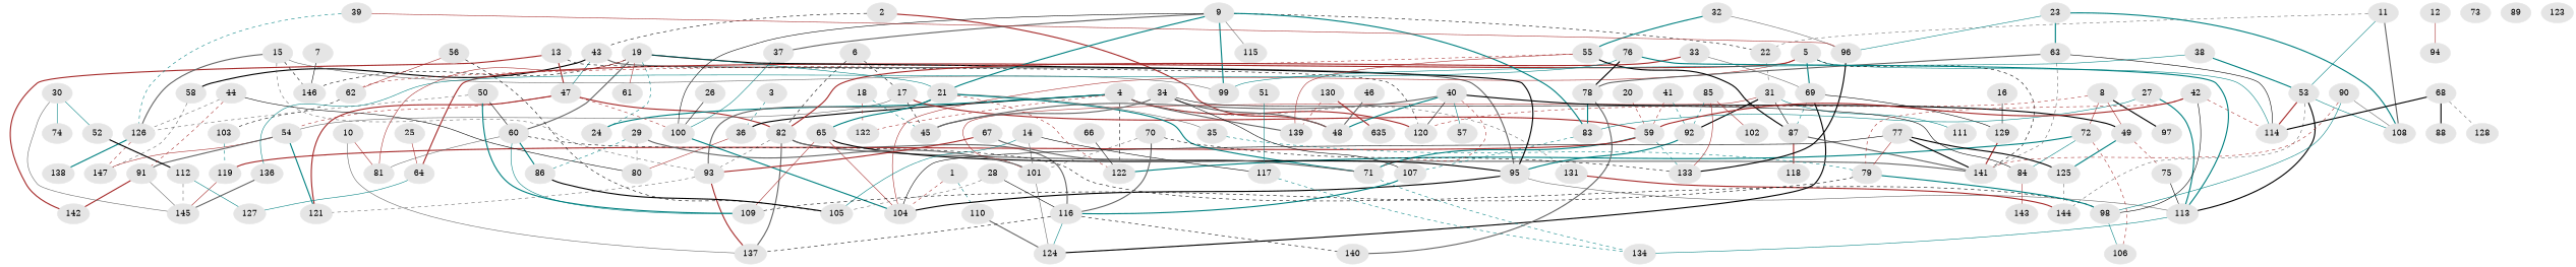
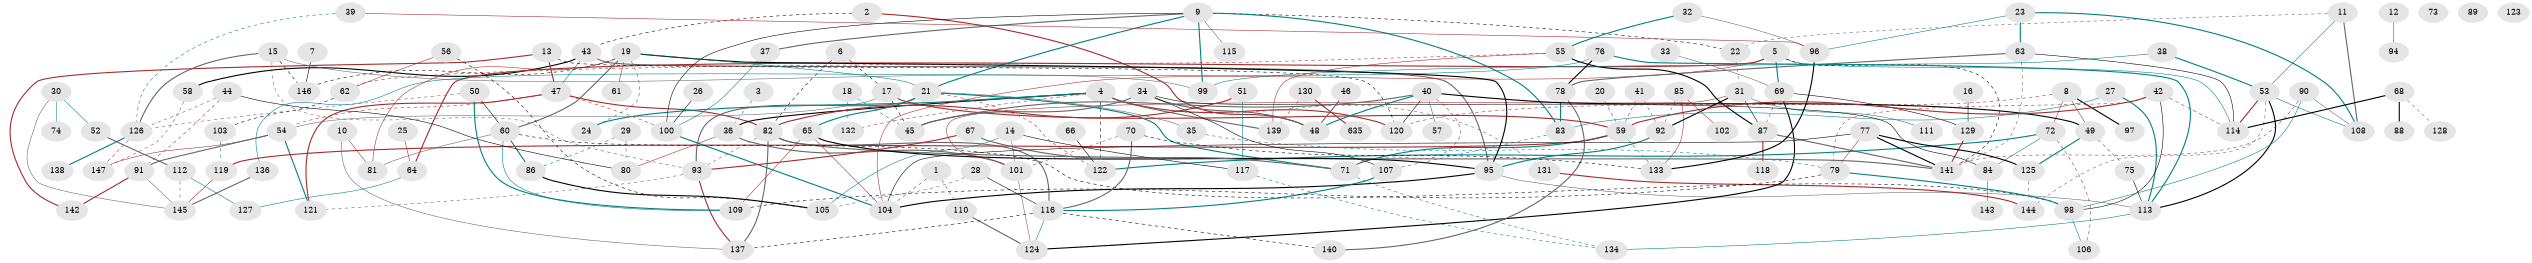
  graph {
    node [color=gray90 style=filled]
    edge [color=teal style=bold]
    1
    104
    110
    124
    2
    43
    48
    47
    95
    58
    3
    36
    80
    4
    24
    120
    122
    131
    132
    139
    144
    5
    64
    69
    114
    141
    127
    129
    87
    6
    17
    82
    45
    54
    59
    137
    93
    116
    7
    146
    8
    49
    72
    97
    75
    125
    84
    106
    9
    21
    22
    37
    83
    99
    100
    115
    35
    65
    71
    31
    107
    10
    81
    11
    53
    108
    113
    12
    94
    13
    142
    121
    14
    101
    105
    117
    134
    15
    126
    147
    138
    16
    91
    119
    133
    18
    19
    60
    61
    86
    98
    109
    20
    79
    92
    111
    23
    63
    96
    78
    25
    26
    27
    28
    140
    29
    30
    52
    74
    145
    112
    118
    32
    55
    62
    33
    34
    143
    38
    39
    40
    57
    41
    42
    44
    46
    50
    51
    103
    56
    66
    67
    68
    88
    128
    70
    73
    76
    136
    77
    85
    102
    89
    90
    123
    130
    n147 [label=635]
    1 -- 104 [color=brown style=dashed]
    1 -- 110 [style=dashed]
    110 -- 124 [color=gray40]
    2 -- 43 [color=black style=dashed]
    2 -- 48 [color=brown]
    43 -- 47 [style=solid]
    43 -- 95 [color=gray40]
    43 -- 58 [color=black]
    47 -- 82 [color=brown]
    47 -- 54 [color=brown style=dashed]
    47 -- 100 [color=brown style=dashed]
    47 -- 121 [color=brown]
    95 -- 104 [color=black]
    95 -- 113 [color=gray40 style=solid]
    58 -- 147 [color=gray40 style=dashed]
    3 -- 36 [style=dashed]
    36 -- 80 [color=brown style=solid]
    4 -- 36 [color=black]
    4 -- 24
    4 -- 120 [color=brown]
    4 -- 122 [color=black style=dashed]
    4 -- 131 [color=gray40 style=dashed]
    4 -- 132 [color=brown style=dashed]
    4 -- 139 [color=gray40]
    131 -- 144 [color=brown]
    5 -- 104 [color=brown style=solid]
    5 -- 64 [color=brown]
    5 -- 69
    5 -- 114 [style=solid]
    5 -- 141 [color=black style=dashed]
    64 -- 127 [style=solid]
    69 -- 124 [color=black]
    69 -- 129 [color=black style=solid]
    69 -- 87 [style=dashed]
    129 -- 141 [color=brown]
    87 -- 141 [color=gray40]
    87 -- 118 [color=brown]
    6 -- 17 [color=black style=dashed]
    6 -- 82 [color=black style=dashed]
    17 -- 45 [color=black style=dashed]
    17 -- 54 [color=gray40 style=solid]
    17 -- 59 [color=brown]
    82 -- 141 [color=gray40]
    82 -- 137 [color=gray40]
    82 -- 93 [color=gray40 style=dashed]
    82 -- 116 [color=gray40]
    54 -- 121
    54 -- 147 [color=brown style=solid]
    54 -- 91 [color=gray40]
    59 -- 71
    59 -- 119 [color=brown]
    59 -- 133 [style=dashed]
    93 -- 137 [color=brown]
    93 -- 121 [color=gray40 style=dashed]
    116 -- 124 [style=solid]
    116 -- 137 [color=black style=dashed]
    116 -- 140 [color=black style=dashed]
    7 -- 146 [color=black style=solid]
    8 -- 120 [color=brown style=dashed]
    8 -- 49 [color=brown style=solid]
    8 -- 72 [color=brown style=solid]
    8 -- 97 [color=black]
    49 -- 75 [color=brown style=dashed]
    49 -- 125
    72 -- 122
    72 -- 84 [style=solid]
    72 -- 106 [color=brown style=dashed]
    75 -- 113 [color=black style=solid]
    125 -- 144 [color=gray40 style=dashed]
    84 -- 143 [color=brown style=solid]
    9 -- 21
    9 -- 22 [color=black style=dashed]
    9 -- 37 [color=gray40]
    9 -- 83
    9 -- 99
    9 -- 100 [color=black style=solid]
    9 -- 115 [color=gray40 style=solid]
    21 -- 122 [color=brown style=dashed]
    21 -- 93 [color=gray40]
    21 -- 35 [color=gray40 style=solid]
    21 -- 65
    21 -- 71
    22 -- 31 [color=gray40 style=dashed]
    37 -- 100 [style=solid]
    83 -- 107 [style=dashed]
    100 -- 104
    35 -- 79 [style=dashed]
    65 -- 104 [color=brown style=solid]
    65 -- 95 [color=black]
    65 -- 109 [color=brown style=solid]
    71 -- 134 [style=dashed]
    31 -- 87 [color=black style=solid]
    31 -- 101 [color=brown style=solid]
    31 -- 92 [color=black]
    31 -- 111 [style=solid]
    107 -- 116
    10 -- 137 [color=gray40 style=solid]
    10 -- 81 [color=brown style=solid]
    11 -- 22 [color=gray40 style=dashed]
    11 -- 53 [style=solid]
    11 -- 108 [color=gray40]
    53 -- 144 [color=gray40 style=dashed]
    53 -- 114 [color=brown]
    53 -- 108 [style=solid]
    53 -- 113 [color=black]
    113 -- 134 [style=solid]
    12 -- 94 [color=brown style=solid]
    13 -- 47 [color=brown]
    13 -- 120 [color=black style=dashed]
    13 -- 142 [color=brown]
    14 -- 101 [color=gray40 style=solid]
    14 -- 105 [style=solid]
    14 -- 117 [color=black style=solid]
    101 -- 124 [color=gray40 style=solid]
    117 -- 134 [style=dashed]
    15 -- 93 [color=gray40 style=dashed]
    15 -- 146 [color=black style=dashed]
    15 -- 99 [color=gray40 style=solid]
    15 -- 126 [color=gray40]
    126 -- 147 [color=brown style=dashed]
    126 -- 138
    16 -- 129 [color=black style=solid]
    91 -- 142 [color=brown]
    91 -- 145 [color=gray40 style=solid]
    119 -- 145 [color=brown style=solid]
    18 -- 132 [color=brown style=dashed]
    18 -- 45 [style=dashed]
    19 -- 95 [color=black]
    19 -- 24 [style=dashed]
    19 -- 146 [color=black style=dashed]
    19 -- 21 [style=solid]
    19 -- 81 [color=brown style=solid]
    19 -- 60 [color=gray40]
    19 -- 61 [color=brown style=solid]
    60 -- 81 [color=gray40 style=solid]
    60 -- 86
    60 -- 98 [color=black style=dashed]
    60 -- 109 [style=solid]
    86 -- 105 [color=black]
    98 -- 106 [style=solid]
    20 -- 59 [color=brown style=dashed]
    79 -- 98
    79 -- 109 [color=black style=dashed]
    92 -- 95
    23 -- 108
    23 -- 63
    23 -- 96 [style=solid]
    63 -- 114 [color=black style=solid]
    63 -- 141 [color=gray40 style=dashed]
    63 -- 78 [color=gray40]
    96 -- 133 [color=black]
    78 -- 83
    78 -- 140 [color=gray40]
    25 -- 64 [color=brown style=solid]
    26 -- 100 [color=black style=solid]
    27 -- 83 [style=solid]
    27 -- 113
    28 -- 116 [color=black style=solid]
    28 -- 105 [color=gray40 style=dashed]
    29 -- 80 [color=gray40 style=dashed]
-   29 -- 101 [color=gray40]
+   36 -- 101 [color=gray40]
    29 -- 86 [style=dashed]
    30 -- 52 [style=solid]
    30 -- 74 [style=solid]
    30 -- 145 [color=gray40 style=solid]
-   52 -- 112 [color=black]
+   52 -- 112 [color=gray40]
    112 -- 127 [style=solid]
    112 -- 145 [color=gray40 style=dashed]
    32 -- 96 [color=gray40 style=solid]
    32 -- 55
    55 -- 139 [color=brown style=solid]
    55 -- 87 [color=black]
    55 -- 62 [color=brown style=dashed]
    62 -- 103 [color=black style=dashed]
    33 -- 69 [color=gray40 style=solid]
-   33 -- 82 [color=brown]
+   51 -- 82 [color=brown]
    34 -- 48 [color=gray40]
    34 -- 45 [color=gray40]
    34 -- 84 [color=black style=solid]
    34 -- 107 [color=black style=solid]
    38 -- 99 [style=solid]
    38 -- 53
    39 -- 126 [style=dashed]
    39 -- 96 [color=brown style=solid]
    40 -- 48
    40 -- 120 [color=black style=solid]
    40 -- 45 [color=gray40]
    40 -- 49 [color=black]
    40 -- 71 [color=brown style=dashed]
    40 -- 57 [style=solid]
    41 -- 59 [color=brown style=dashed]
    41 -- 92 [style=dashed]
    42 -- 114 [color=brown style=dashed]
    42 -- 59 [color=brown]
    42 -- 98 [color=black style=solid]
    42 -- 79 [color=brown style=dashed]
    44 -- 80 [color=black style=solid]
    44 -- 126 [color=gray40 style=dashed]
    44 -- 91 [color=brown style=dashed]
    46 -- 48 [color=gray40]
    50 -- 126 [color=gray40 style=dashed]
    50 -- 60 [color=black style=solid]
    50 -- 109
    51 -- 117 [style=solid]
    103 -- 119 [style=dashed]
    56 -- 105 [color=black style=dashed]
    56 -- 62 [color=brown style=solid]
    66 -- 122 [color=black style=solid]
    67 -- 93 [color=brown]
    67 -- 71 [color=gray40]
    68 -- 114 [color=black]
    68 -- 88 [color=black]
    68 -- 128 [color=gray40 style=dashed]
    70 -- 116 [color=gray40]
    70 -- 101 [color=gray40 style=dashed]
    70 -- 133 [color=black style=dashed]
    76 -- 113
    76 -- 78 [color=black]
    76 -- 136 [style=solid]
    136 -- 145 [color=gray40]
    77 -- 104 [color=black style=solid]
    77 -- 141 [color=black]
    77 -- 125 [color=black]
    77 -- 79 [color=brown style=solid]
    85 -- 133 [color=brown style=solid]
    85 -- 92 [style=dashed]
    85 -- 102 [color=brown style=solid]
    90 -- 141 [color=brown style=dashed]
    90 -- 108 [color=gray40 style=solid]
    90 -- 98 [style=solid]
    130 -- 139 [color=brown style=dashed]
    130 -- n147 [color=brown]
  }
